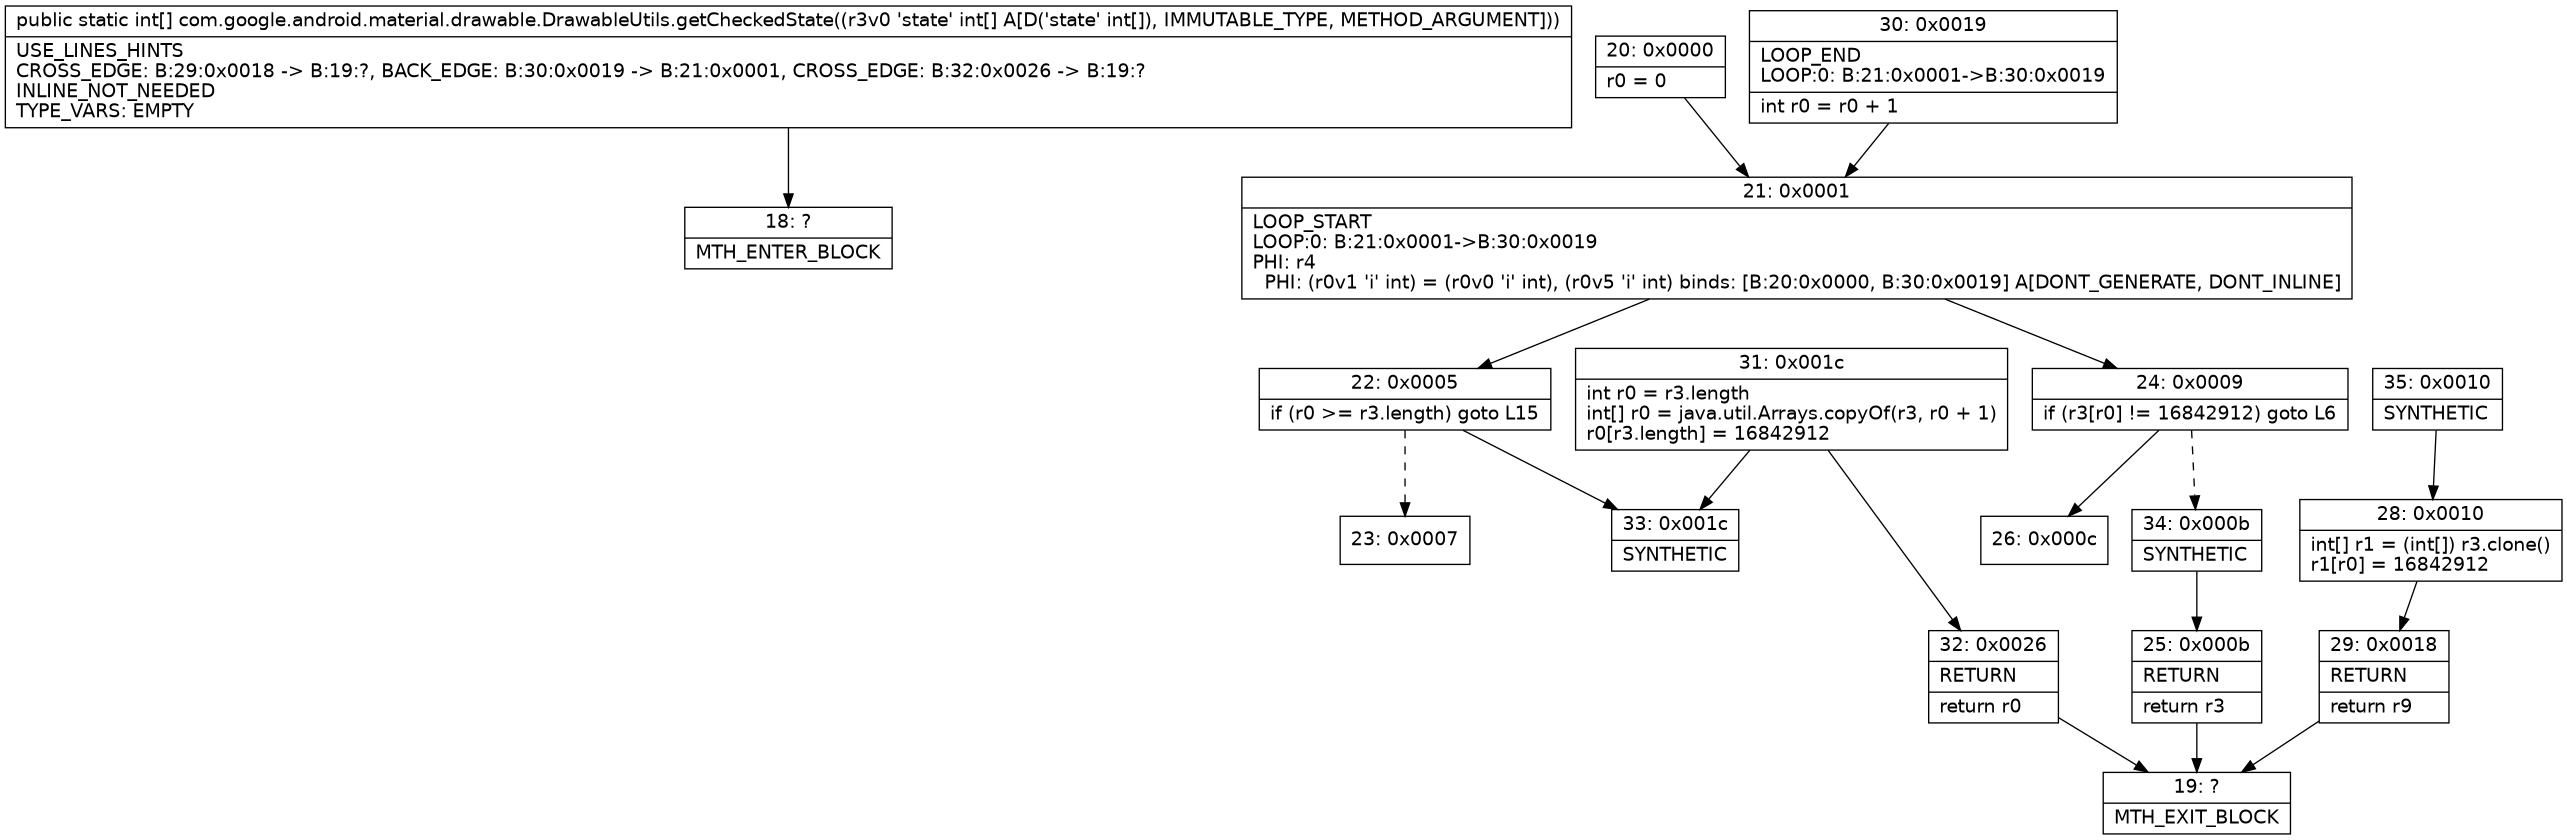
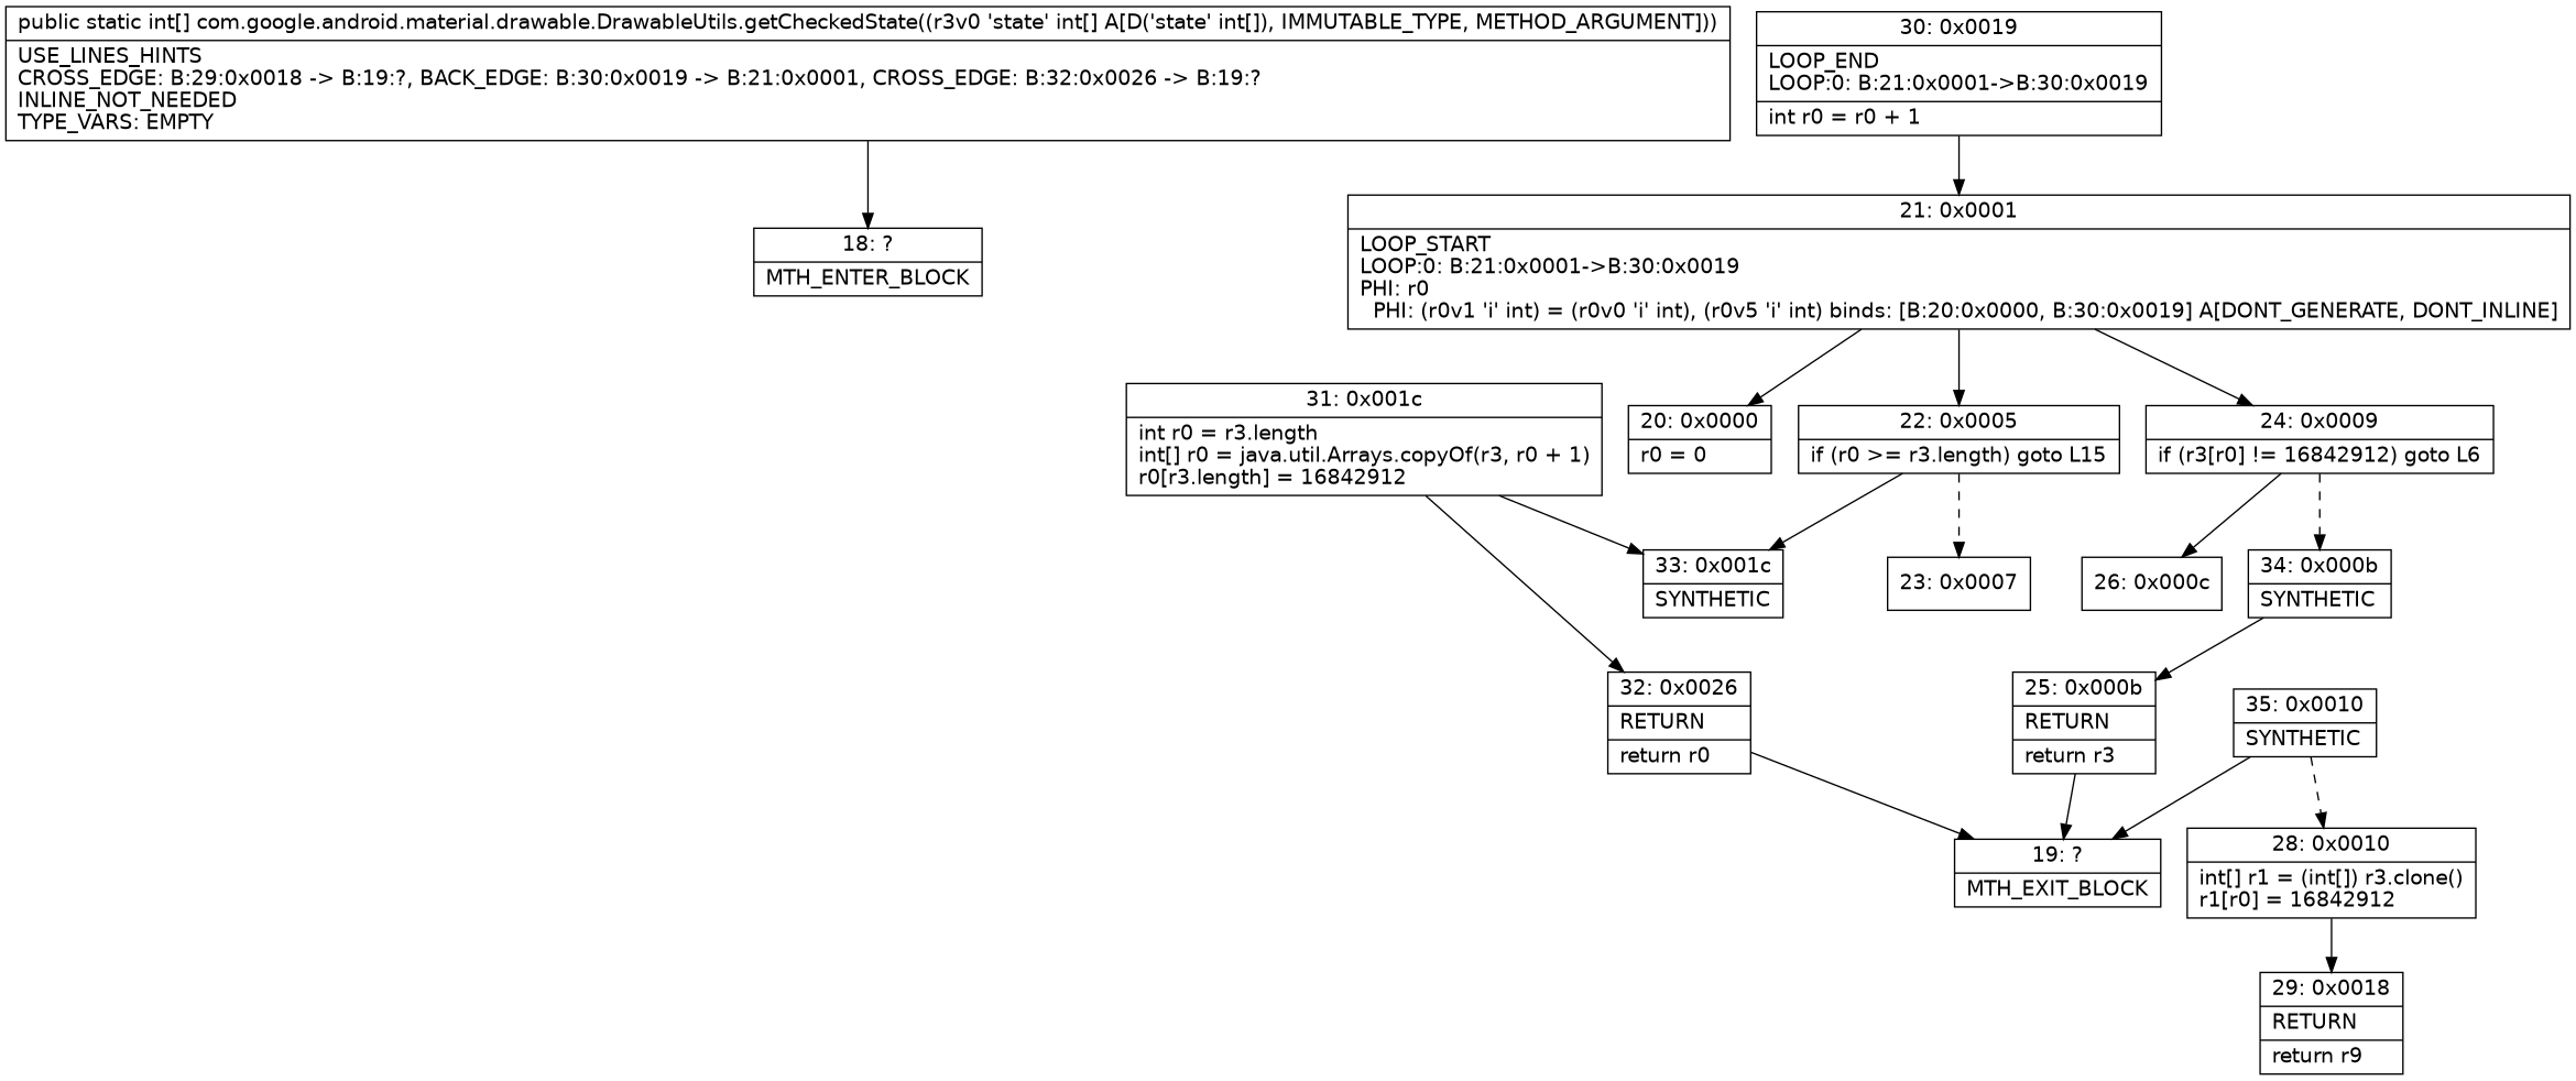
  digraph {
    fontname="DejaVu Sans"
    node [fontname="DejaVu Sans" shape=record]
    edge [fontname="DejaVu Sans"]
    n1 [label="{18\:\ ?|MTH_ENTER_BLOCK\l}"]
    n2 [label="{20\:\ 0x0000|r0 = 0\l}"]
-   n3 [label="{21\:\ 0x0001|LOOP_START\lLOOP:0: B:21:0x0001\-\>B:30:0x0019\lPHI: r4 \l  PHI: (r0v1 'i' int) = (r0v0 'i' int), (r0v5 'i' int) binds: [B:20:0x0000, B:30:0x0019] A[DONT_GENERATE, DONT_INLINE]\l}"]
+   n3 [label="{21\:\ 0x0001|LOOP_START\lLOOP:0: B:21:0x0001\-\>B:30:0x0019\lPHI: r0 \l  PHI: (r0v1 'i' int) = (r0v0 'i' int), (r0v5 'i' int) binds: [B:20:0x0000, B:30:0x0019] A[DONT_GENERATE, DONT_INLINE]\l}"]
    n4 [label="{22\:\ 0x0005|if (r0 \>= r3.length) goto L15\l}"]
    n5 [label="{24\:\ 0x0009|if (r3[r0] != 16842912) goto L6\l}"]
    n6 [label="{23\:\ 0x0007}"]
    n7 [label="{33\:\ 0x001c|SYNTHETIC\l}"]
    n8 [label="{26\:\ 0x000c}"]
    n9 [label="{34\:\ 0x000b|SYNTHETIC\l}"]
    n10 [label="{25\:\ 0x000b|RETURN\l|return r3\l}"]
    n11 [label="{30\:\ 0x0019|LOOP_END\lLOOP:0: B:21:0x0001\-\>B:30:0x0019\l|int r0 = r0 + 1\l}"]
    n12 [label="{35\:\ 0x0010|SYNTHETIC\l}"]
    n13 [label="{28\:\ 0x0010|int[] r1 = (int[]) r3.clone()\lr1[r0] = 16842912\l}"]
    n14 [label="{29\:\ 0x0018|RETURN\l|return r9\l}"]
    n15 [label="{19\:\ ?|MTH_EXIT_BLOCK\l}"]
    n16 [label="{31\:\ 0x001c|int r0 = r3.length\lint[] r0 = java.util.Arrays.copyOf(r3, r0 + 1)\lr0[r3.length] = 16842912\l}"]
    n17 [label="{32\:\ 0x0026|RETURN\l|return r0\l}"]
    n18 [label="{public static int[] com.google.android.material.drawable.DrawableUtils.getCheckedState((r3v0 'state' int[] A[D('state' int[]), IMMUTABLE_TYPE, METHOD_ARGUMENT]))  | USE_LINES_HINTS\lCROSS_EDGE: B:29:0x0018 \-\> B:19:?, BACK_EDGE: B:30:0x0019 \-\> B:21:0x0001, CROSS_EDGE: B:32:0x0026 \-\> B:19:?\lINLINE_NOT_NEEDED\lTYPE_VARS: EMPTY\l}"]
-   n2 -> n3
+   n3 -> n2
    n3 -> n4
    n3 -> n5
    n4 -> n6 [style=dashed]
    n4 -> n7
    n5 -> n8
    n5 -> n9 [style=dashed]
    n9 -> n10
    n10 -> n15
    n11 -> n3
-   n12 -> n13
+   n12 -> n13 [style=dashed]
    n13 -> n14
-   n14 -> n15
+   n12 -> n15
    n16 -> n7
    n16 -> n17
    n17 -> n15
    n18 -> n1
  }
